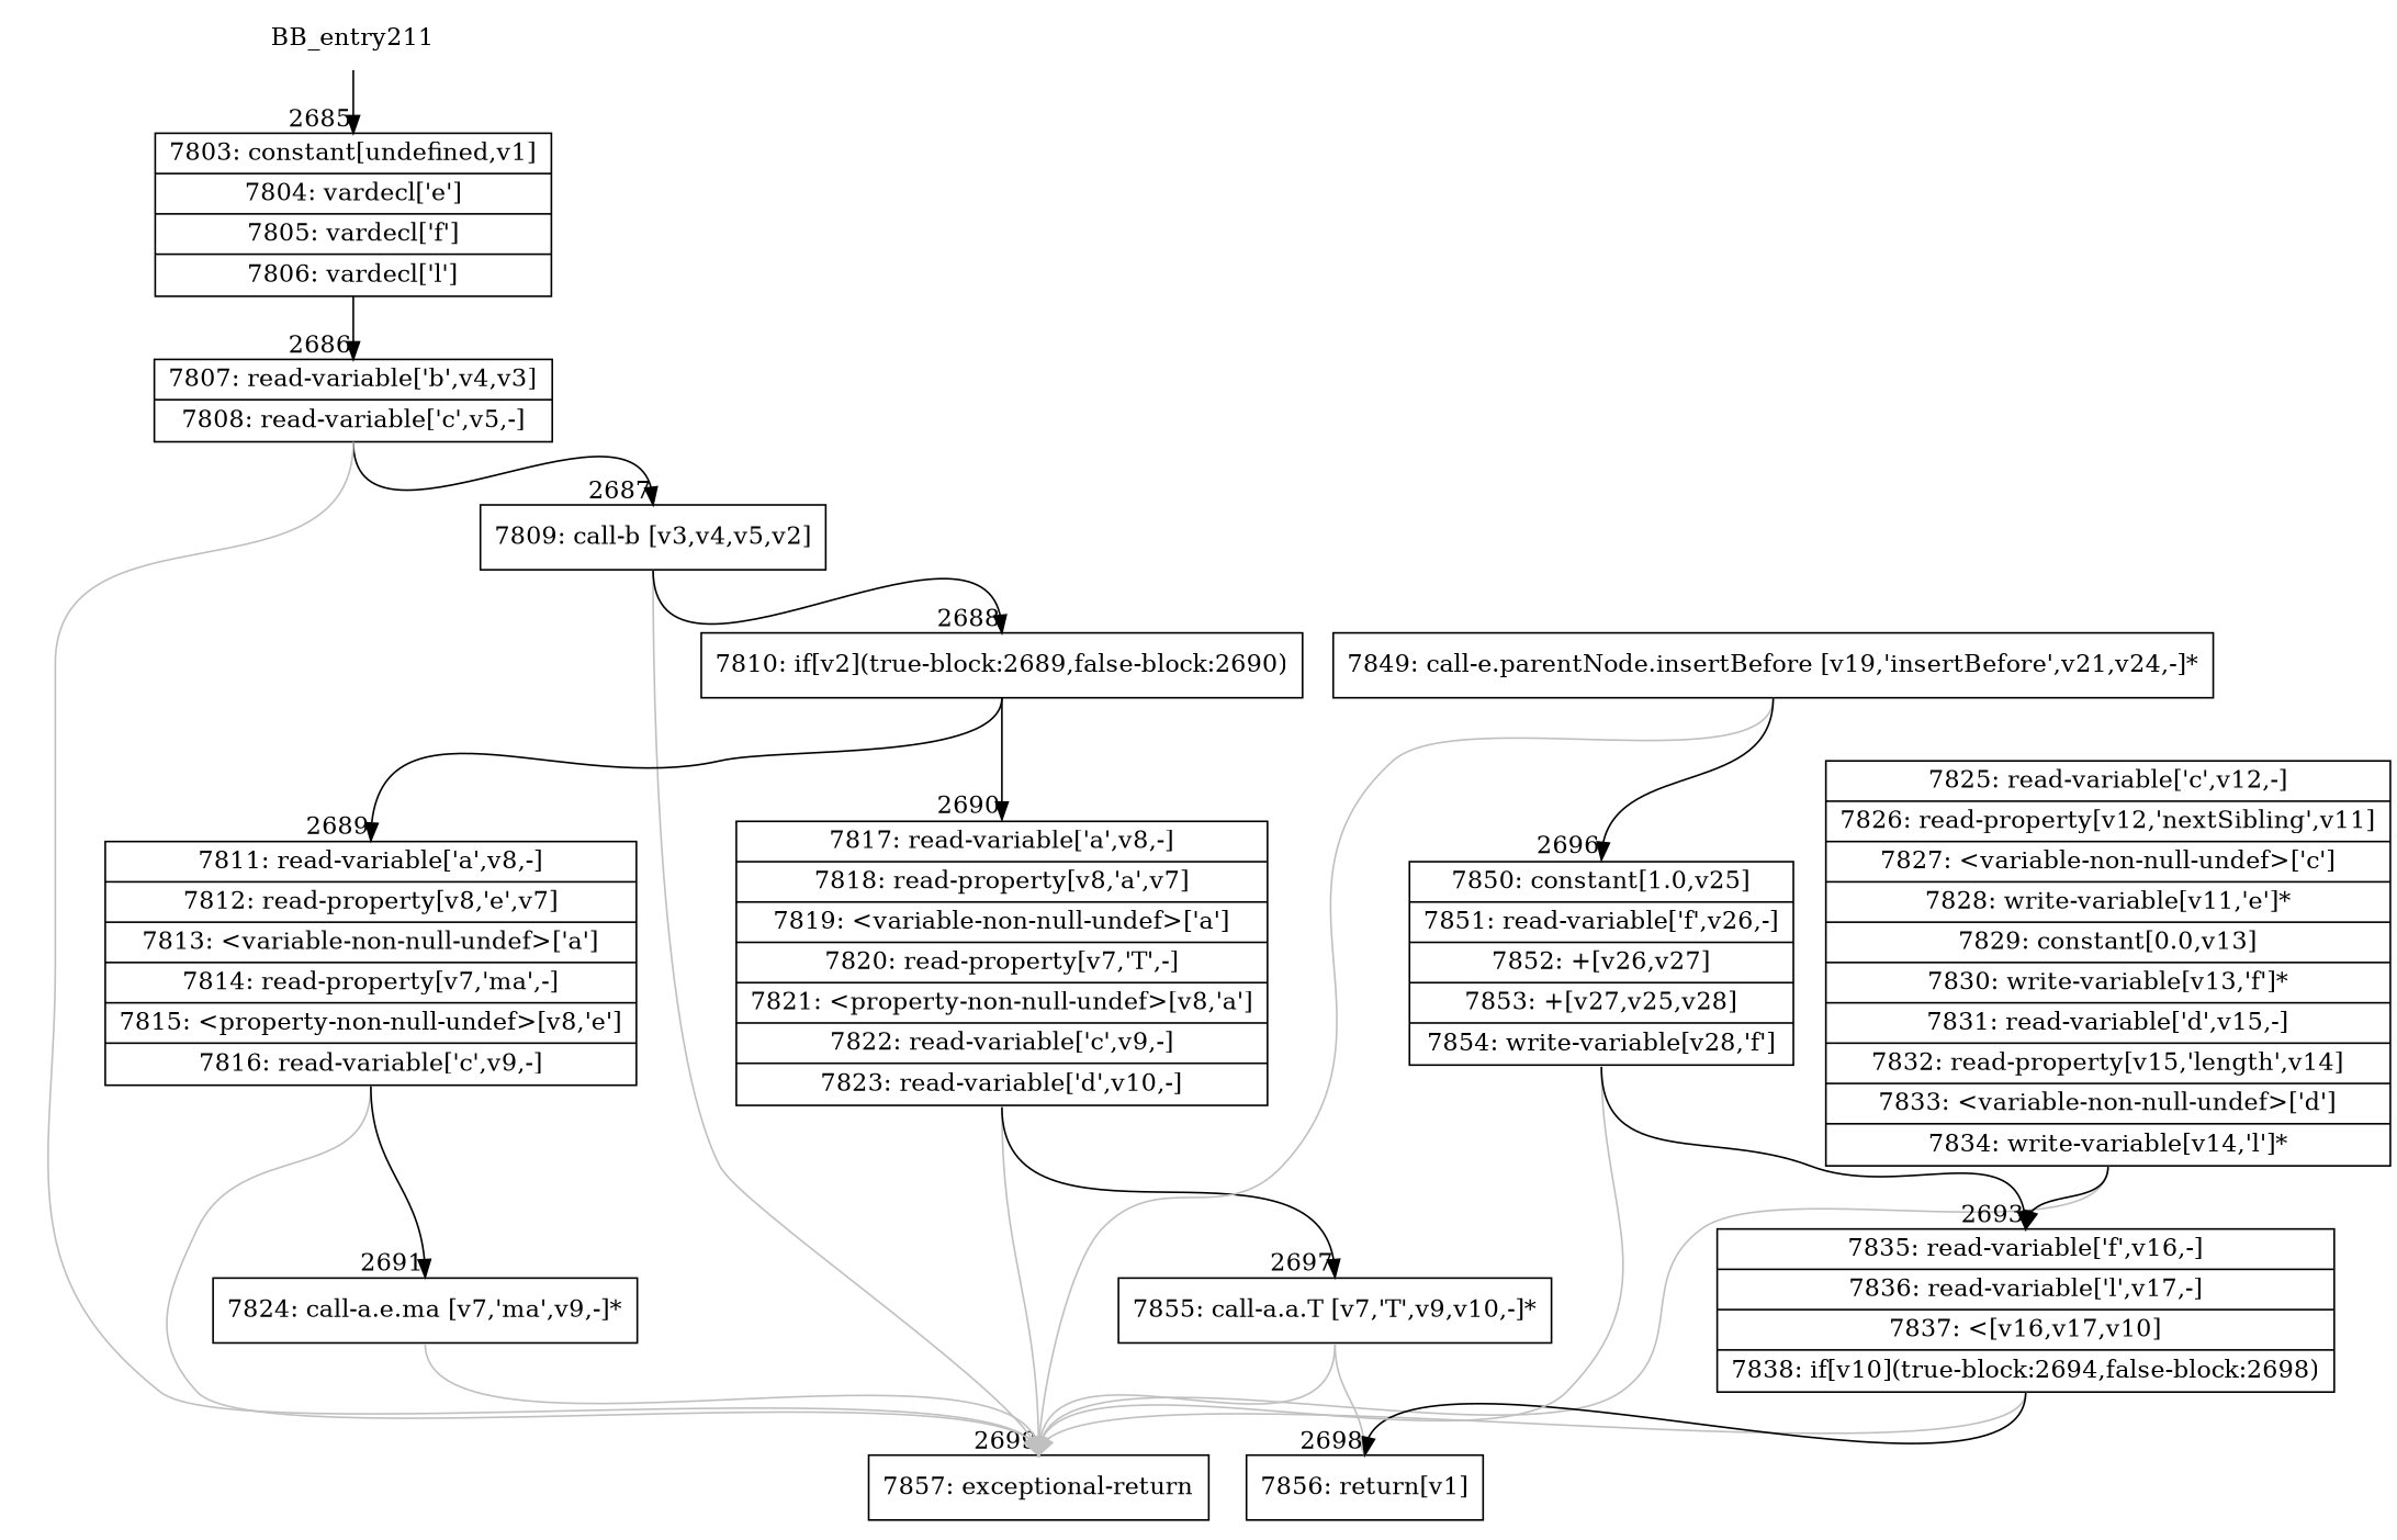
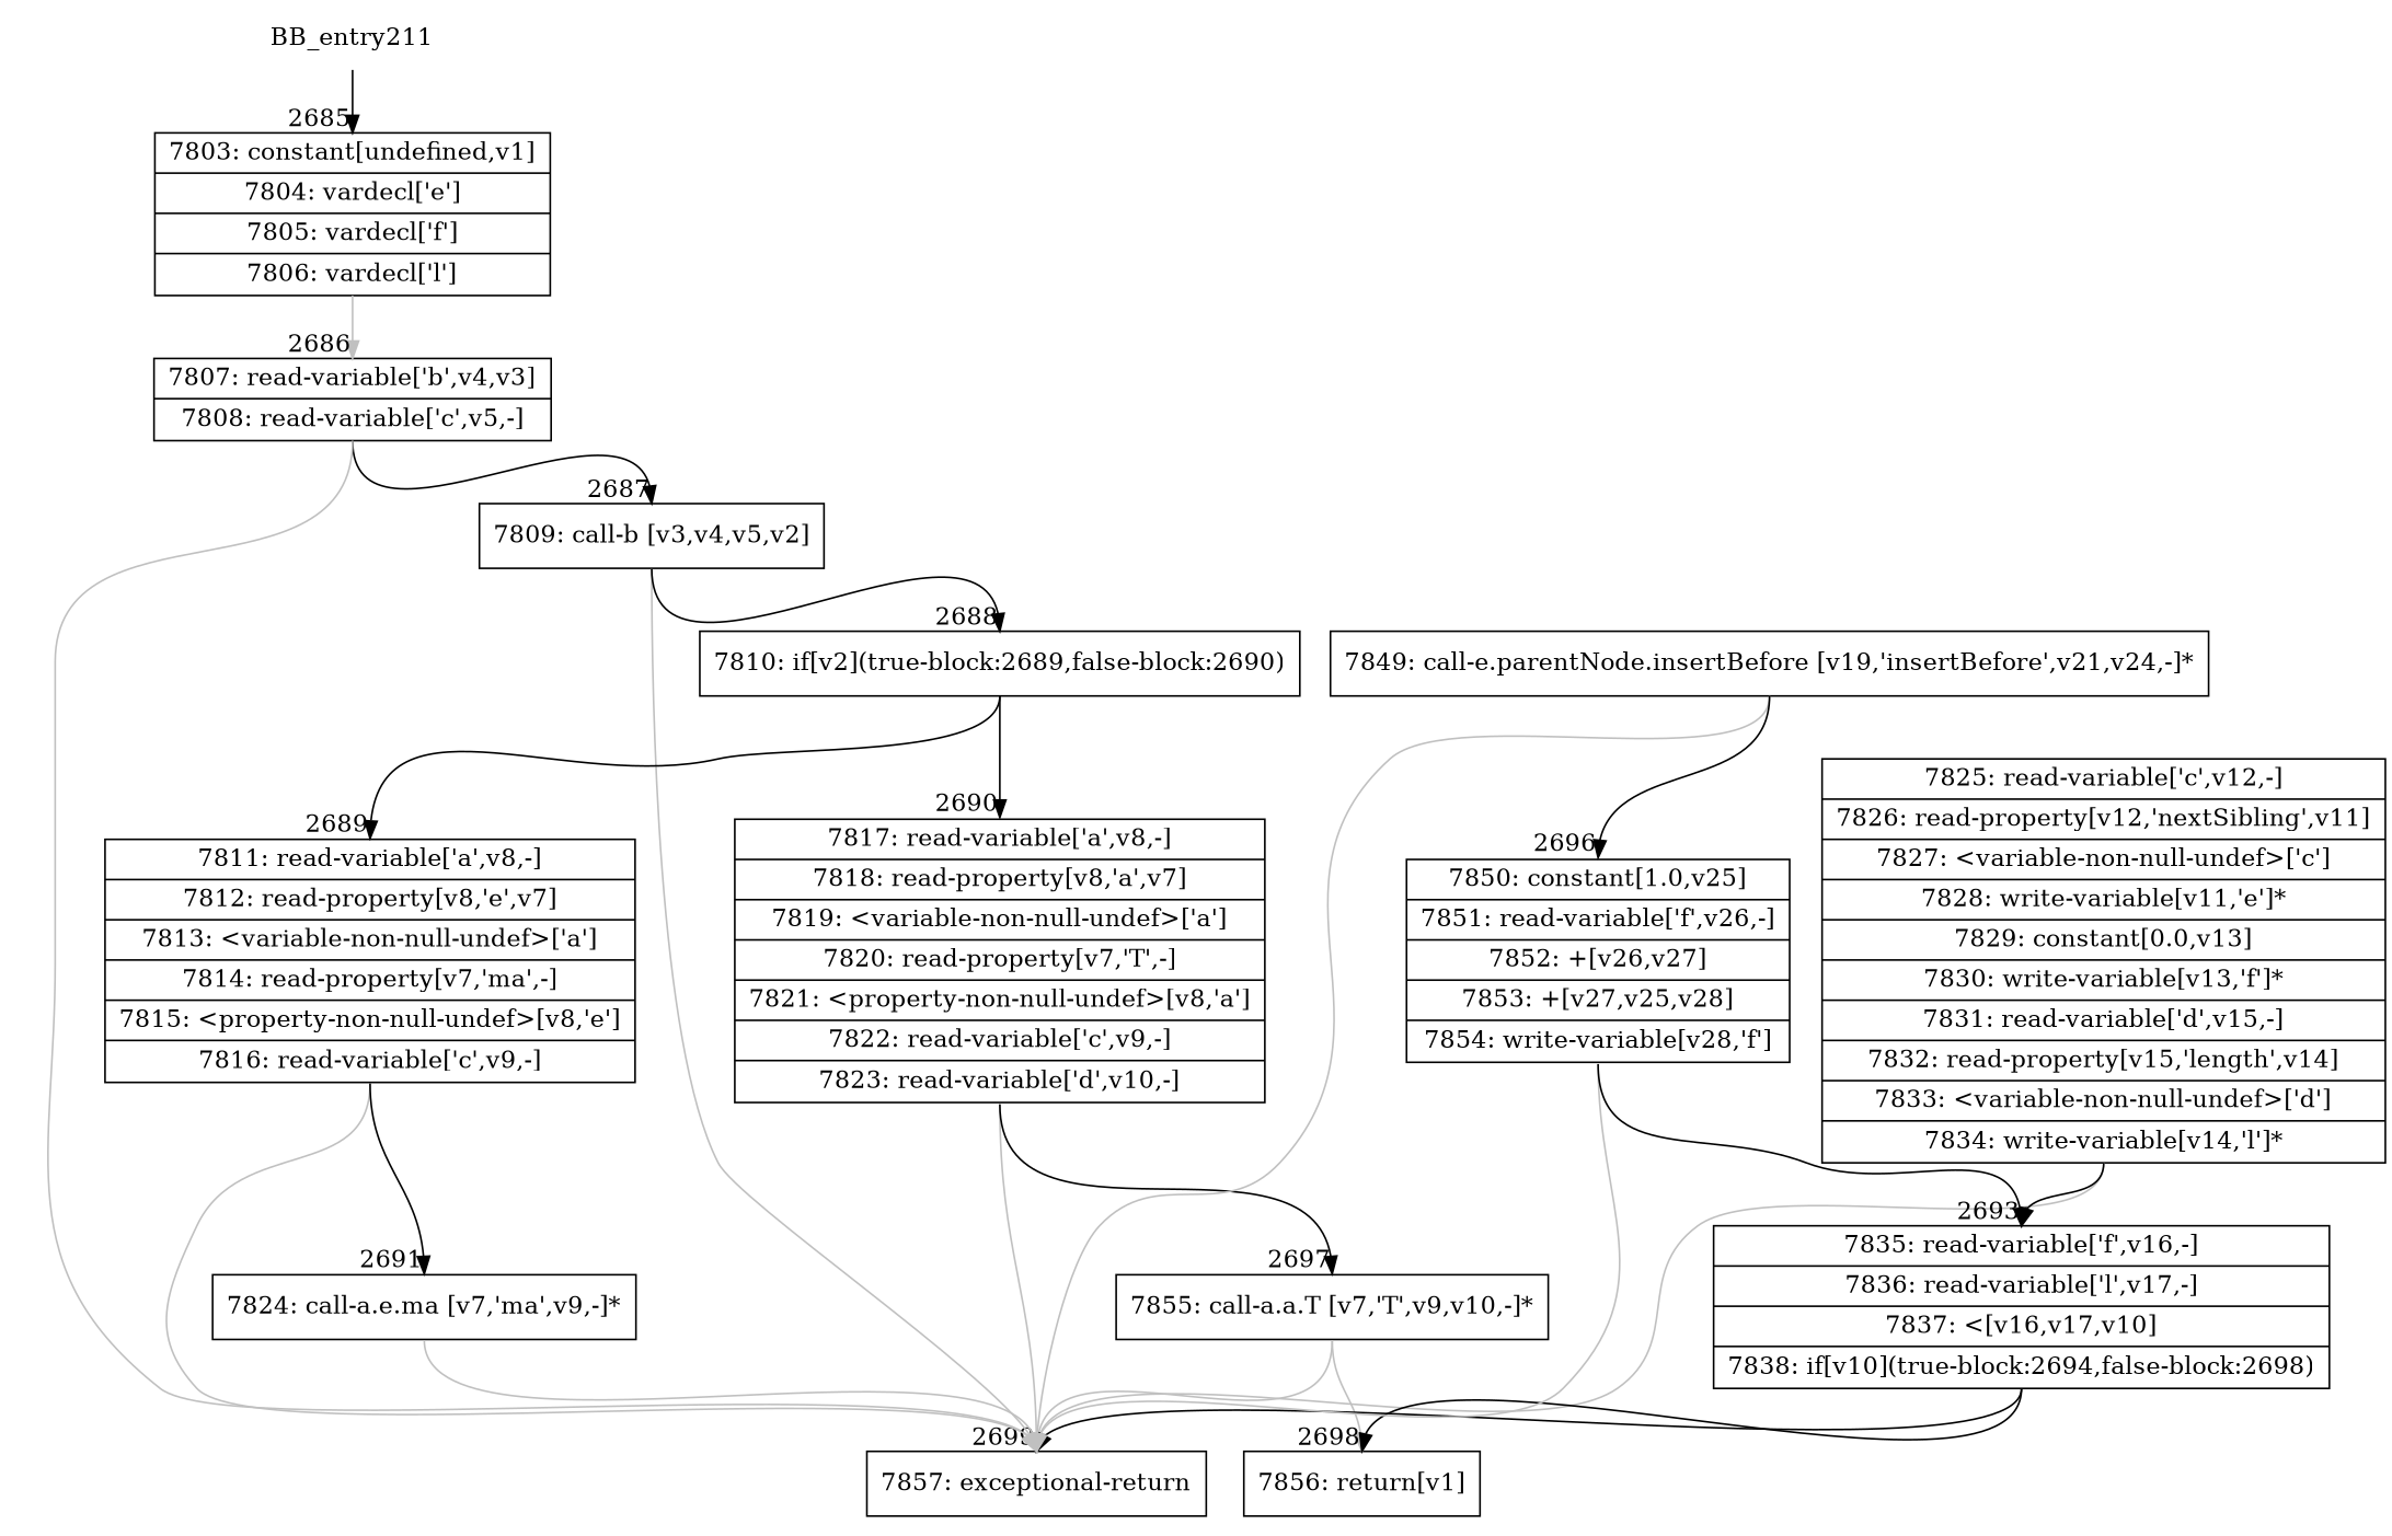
  digraph {
    rankdir=TD
    node [shape=record]
    edge [headport=n tailport=s]
    n1 [label=BB_entry211 shape=none]
    n2 [label="{7803: constant[undefined,v1]|7804: vardecl['e']|7805: vardecl['f']|7806: vardecl['l']}"]
    n3 [label="{7807: read-variable['b',v4,v3]|7808: read-variable['c',v5,-]}"]
    n4 [label="{7809: call-b [v3,v4,v5,v2]}"]
    n5 [label="{7857: exceptional-return}"]
    n6 [label="{7810: if[v2](true-block:2689,false-block:2690)}"]
    n7 [label="{7811: read-variable['a',v8,-]|7812: read-property[v8,'e',v7]|7813: \<variable-non-null-undef\>['a']|7814: read-property[v7,'ma',-]|7815: \<property-non-null-undef\>[v8,'e']|7816: read-variable['c',v9,-]}"]
    n8 [label="{7817: read-variable['a',v8,-]|7818: read-property[v8,'a',v7]|7819: \<variable-non-null-undef\>['a']|7820: read-property[v7,'T',-]|7821: \<property-non-null-undef\>[v8,'a']|7822: read-variable['c',v9,-]|7823: read-variable['d',v10,-]}"]
    n9 [label="{7824: call-a.e.ma [v7,'ma',v9,-]*}"]
    n10 [label="{7855: call-a.a.T [v7,'T',v9,v10,-]*}"]
    n11 [label="{7856: return[v1]}"]
    n12 [label="{7825: read-variable['c',v12,-]|7826: read-property[v12,'nextSibling',v11]|7827: \<variable-non-null-undef\>['c']|7828: write-variable[v11,'e']*|7829: constant[0.0,v13]|7830: write-variable[v13,'f']*|7831: read-variable['d',v15,-]|7832: read-property[v15,'length',v14]|7833: \<variable-non-null-undef\>['d']|7834: write-variable[v14,'l']*}"]
    n13 [label="{7835: read-variable['f',v16,-]|7836: read-variable['l',v17,-]|7837: \<[v16,v17,v10]|7838: if[v10](true-block:2694,false-block:2698)}"]
    n14 [label="{7849: call-e.parentNode.insertBefore [v19,'insertBefore',v21,v24,-]*}"]
    n15 [label="{7850: constant[1.0,v25]|7851: read-variable['f',v26,-]|7852: +[v26,v27]|7853: +[v27,v25,v28]|7854: write-variable[v28,'f']}"]
    n1 -> n2 [headlabel="    2685"]
-   n2 -> n3 [headlabel="      2686"]
+   n2 -> n3 [headlabel="      2686" color=gray]
    n3 -> n4 [headlabel="      2687"]
    n3 -> n5 [color=gray headlabel="      2699"]
    n4 -> n5 [color=gray]
    n4 -> n6 [headlabel="      2688"]
    n6 -> n7 [headlabel="      2689"]
    n6 -> n8 [headlabel="      2690"]
    n7 -> n5 [color=gray]
    n7 -> n9 [headlabel="      2691"]
    n8 -> n5 [color=gray]
    n8 -> n10 [headlabel="      2697"]
    n9 -> n5 [color=gray]
    n10 -> n5 [color=gray]
    n10 -> n11 [color=gray]
    n12 -> n5 [color=gray]
    n12 -> n13 [headlabel="      2693"]
-   n13 -> n5 [color=gray]
+   n13 -> n5 [color=black]
    n13 -> n11 [headlabel="      2698"]
    n14 -> n5 [color=gray]
    n14 -> n15 [headlabel="      2696"]
    n15 -> n5 [color=gray]
    n15 -> n13
  }
